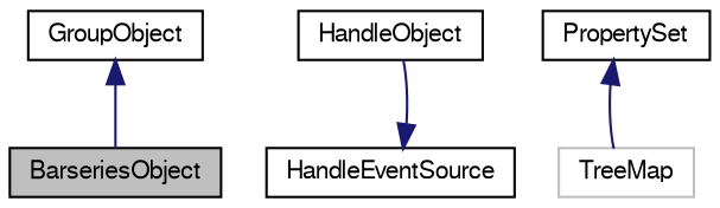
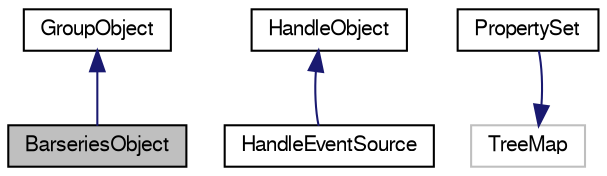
  digraph {
    node [color=black fillcolor=white fontname=FreeSans fontsize=10 shape=record style=filled]
    edge [color=midnightblue dir=back fontname=FreeSans fontsize=10 labelfontname=FreeSans labelfontsize=10 style=solid]
    n1 [fillcolor=grey75 fontcolor=black height=0.2 label=BarseriesObject width=0.4]
    n2 [height=0.2 label=GroupObject width=0.4]
    n3 [height=0.2 label=HandleObject width=0.4]
    n4 [height=0.2 label=PropertySet width=0.4]
    n5 [color=grey75 height=0.2 label=TreeMap width=0.4]
    n6 [height=0.2 label=HandleEventSource width=0.4]
    n2 -> n1
-   n4 -> n5
-   n6 -> n3
+   n5 -> n4
+   n3 -> n6
  }
